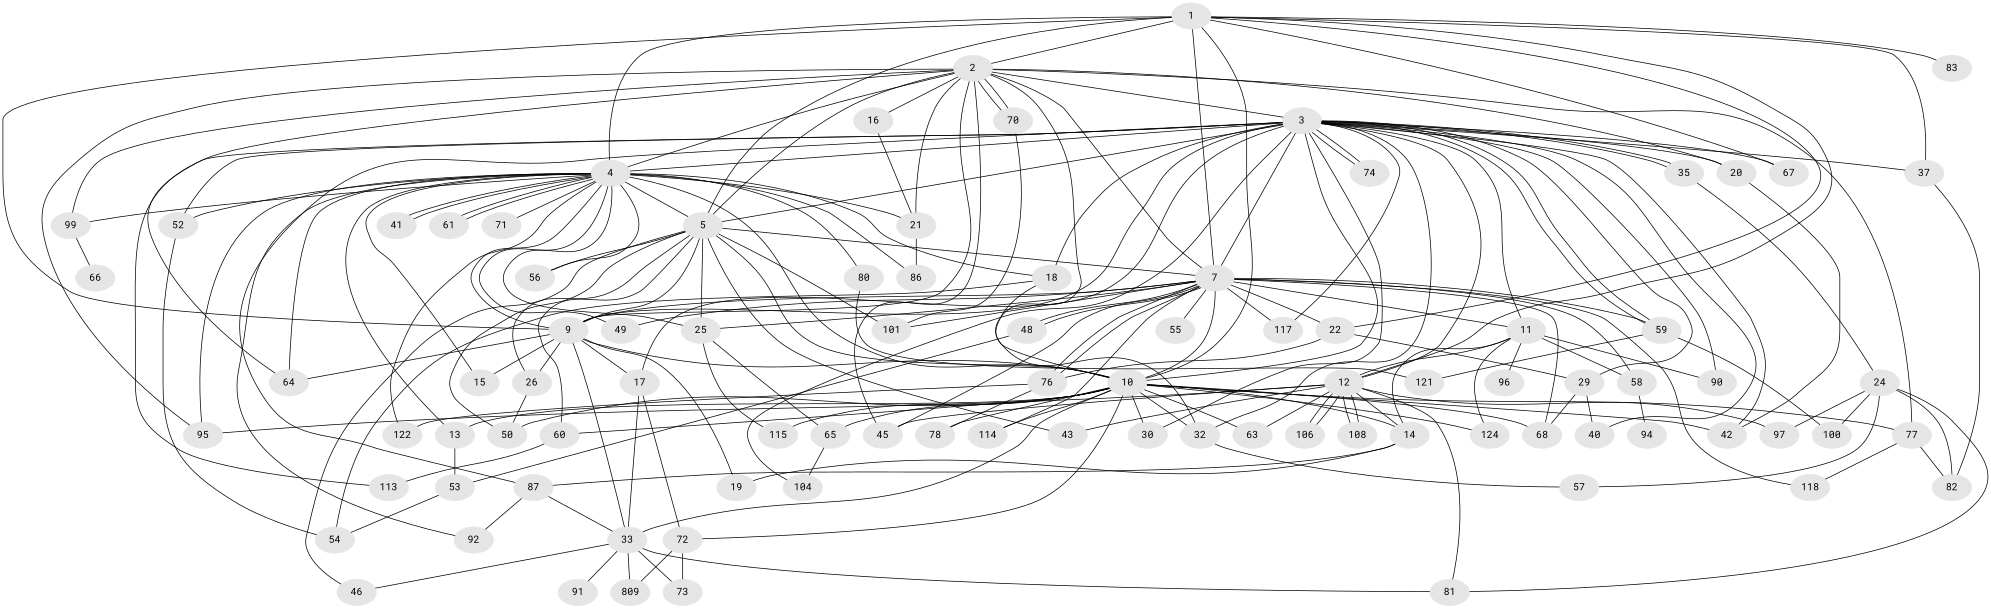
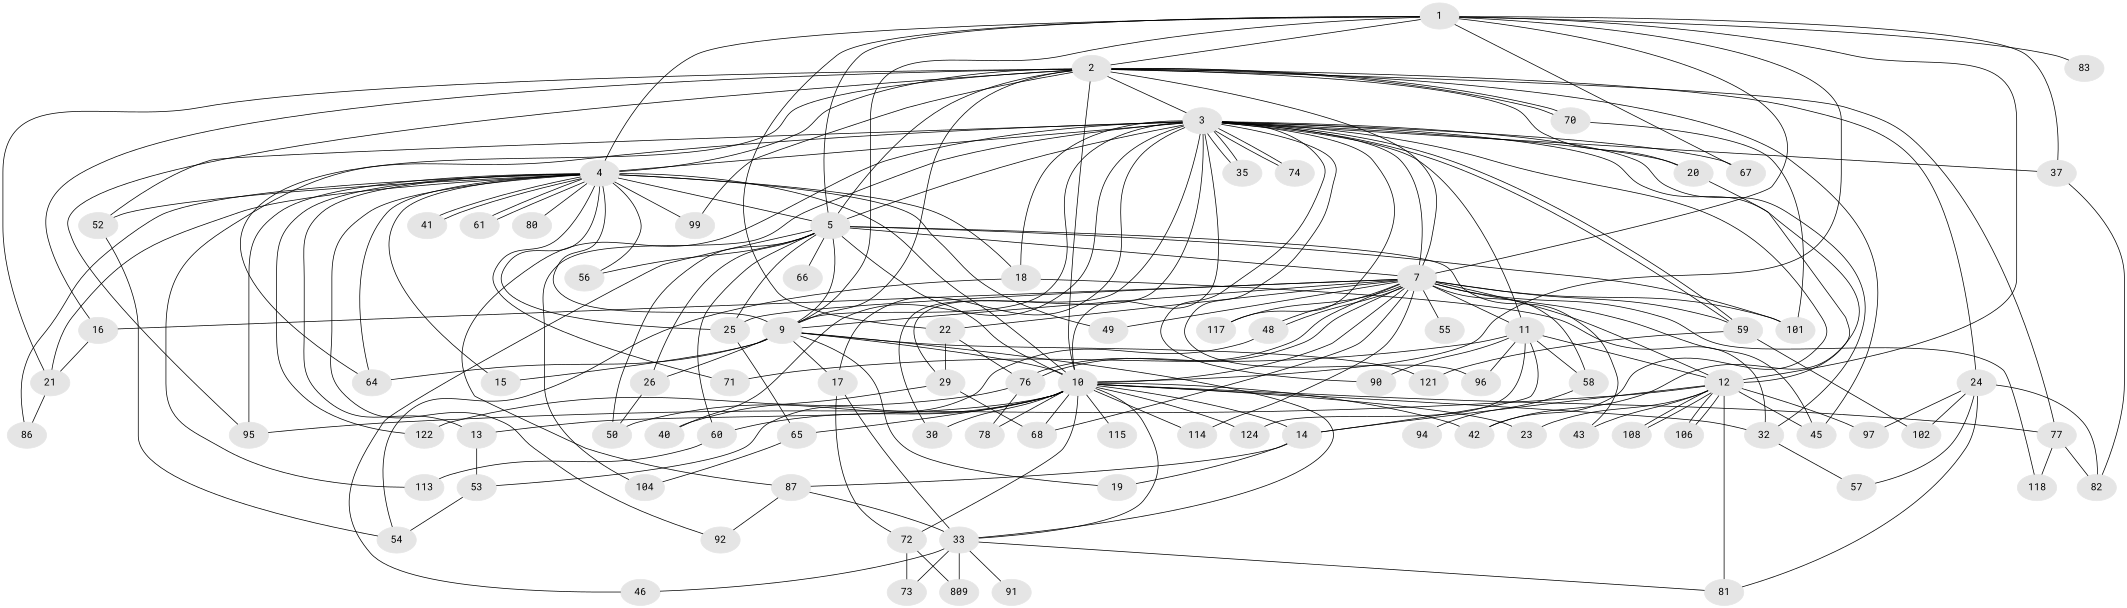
  graph {
    fontname="Roboto Mono"
    node [color=gray90 fontname="Roboto Mono" style=filled]
    edge [fontname="Roboto Mono"]
    2 [super="+51"]
    3 [super="+8"]
    4 [super="+6"]
    5 [super="+36"]
    7 [super="+107"]
    9 [super="+84"]
    10 [super="+39"]
    16
    20
    21 [super="+58"]
    24 [super="+100"]
    45
    64 [super="+98"]
    70
    77 [super="+111"]
    95 [super="+103"]
    99
    1
    12 [super="+69"]
    22 [super="+23"]
    37
    67
    83
    29 [super="+34"]
    11 [super="+31"]
    17 [super="+75"]
    18
    n28 [label=87]
    30 [super="+93"]
    32 [super="+89"]
    35
    40
    42 [super="+79"]
    52
    59 [super="+88"]
    74
    90
    96
    104
    113
    117
    13
    15
    41
    49 [super="+85"]
    56
    61
    71
    80
    86
    92
    122
    25
    26
    43
    46
    50 [super="+119"]
    60
    66
    101
    55
    n62 [label=58 super="+38"]
    48
    68 [super="+112"]
    76 [super="+87"]
    114
    118
    19
    33 [super="+62"]
    121
    14 [super="+116"]
-   63
+   63 [label=23]
    65
    72
    78
    115
    124
    81
    97
    106
    108
    82 [super="+105"]
    57
-   102 [label=100]
+   102
    54
    53 [super="+110"]
    94
    91
    73
    n90 [label=809]
    2 -- 3 [weight=2]
    2 -- 4 [weight=2]
    2 -- 5
    2 -- 7
    2 -- 9
    2 -- 10
    2 -- 16
    2 -- 20
    2 -- 21
-   35 -- 24
+   2 -- 24
    2 -- 45
    2 -- 64
    2 -- 70
    2 -- 70
    2 -- 77
    2 -- 95
    2 -- 99
    3 -- 4 [weight=4]
    3 -- 5 [weight=2]
    3 -- 7 [weight=2]
    3 -- 9 [weight=2]
    3 -- 10 [weight=2]
    3 -- 20
    3 -- 12
    3 -- 37
    3 -- 67
    3 -- 29
    3 -- 11
    3 -- 17
    3 -- 18
    3 -- n28
    3 -- 30
    3 -- 32
    3 -- 35
    3 -- 35
    3 -- 40
    3 -- 42
    3 -- 52
    3 -- 59
    3 -- 59
    3 -- 74
    3 -- 74
    3 -- 90
+   3 -- 96
    3 -- 104
    3 -- 113
    3 -- 117
    4 -- 5 [weight=2]
    4 -- 9 [weight=2]
    4 -- 10 [weight=2]
    4 -- 21
    4 -- 64 [weight=2]
    4 -- 95
    4 -- 99
    4 -- 18
    4 -- 52
    4 -- 13
    4 -- 15
    4 -- 41
    4 -- 41
    4 -- 49 [weight=2]
    4 -- 56
    4 -- 61
    4 -- 61
    4 -- 71
    4 -- 80
    4 -- 86
    4 -- 92
    4 -- 122
    4 -- 25 [weight=2]
    5 -- 7
    5 -- 9
    5 -- 10 [weight=2]
    5 -- 56
    5 -- 25
    5 -- 26
    5 -- 43
    5 -- 46
    5 -- 50
    5 -- 60
-   99 -- 66
+   5 -- 66
    5 -- 101
    7 -- 9
    7 -- 10 [weight=2]
+   7 -- 16
    7 -- 45
+   7 -- 12
    7 -- 22
    7 -- 11
    7 -- 59
    7 -- 117
    7 -- 49
    7 -- 25
    7 -- 101
    7 -- 55
    7 -- n62 [weight=2]
    7 -- 48
    7 -- 48
    7 -- 68
    7 -- 76
    7 -- 76
    7 -- 114
    7 -- 118
    9 -- 10
    9 -- 64
    9 -- 17
    9 -- 15
    9 -- 26
    9 -- 19
    9 -- 33
-   80 -- 121
+   9 -- 121
    10 -- 77
    10 -- 30 [weight=2]
    10 -- 32
    10 -- 42
    10 -- 13
    10 -- 50
    10 -- 60
    10 -- 68
    10 -- 114
    10 -- 33
    10 -- 14
    10 -- 63
    10 -- 65
    10 -- 72
    10 -- 78
    10 -- 115
    10 -- 124
    16 -- 21
    20 -- 42
    21 -- 86
    24 -- 81
    24 -- 97
    24 -- 82
    24 -- 57
    24 -- 102
    70 -- 101
    77 -- 118
    77 -- 82
    1 -- 2
    1 -- 4 [weight=2]
    1 -- 5
    1 -- 7
    1 -- 9
    1 -- 10
    1 -- 12
    1 -- 22
    1 -- 37
    1 -- 67
    1 -- 83
    12 -- 45
    12 -- 95
    12 -- 43
    12 -- 14
    12 -- 63
    12 -- 81
    12 -- 97
    12 -- 106
    12 -- 106
    12 -- 108
    12 -- 108
    22 -- 29
    22 -- 76
    37 -- 82
    29 -- 40
    29 -- 68
    11 -- 12
    11 -- 90
    11 -- 96
+   11 -- 71
    11 -- n62
    11 -- 14
    11 -- 124
    17 -- 33
    17 -- 72
    18 -- 32
    18 -- 54
    n28 -- 92
    n28 -- 33
    32 -- 57
    52 -- 54
    59 -- 121
    59 -- 102
    13 -- 53
    25 -- 65
-   25 -- 115
    26 -- 50
    60 -- 113
    n62 -- 94
    48 -- 53
    76 -- 122
    76 -- 78
    33 -- 46
    33 -- 81
    33 -- 91
    33 -- 73
    33 -- n90
    14 -- n28
    14 -- 19
    65 -- 104
    72 -- 73
    72 -- n90
    53 -- 54
  }
